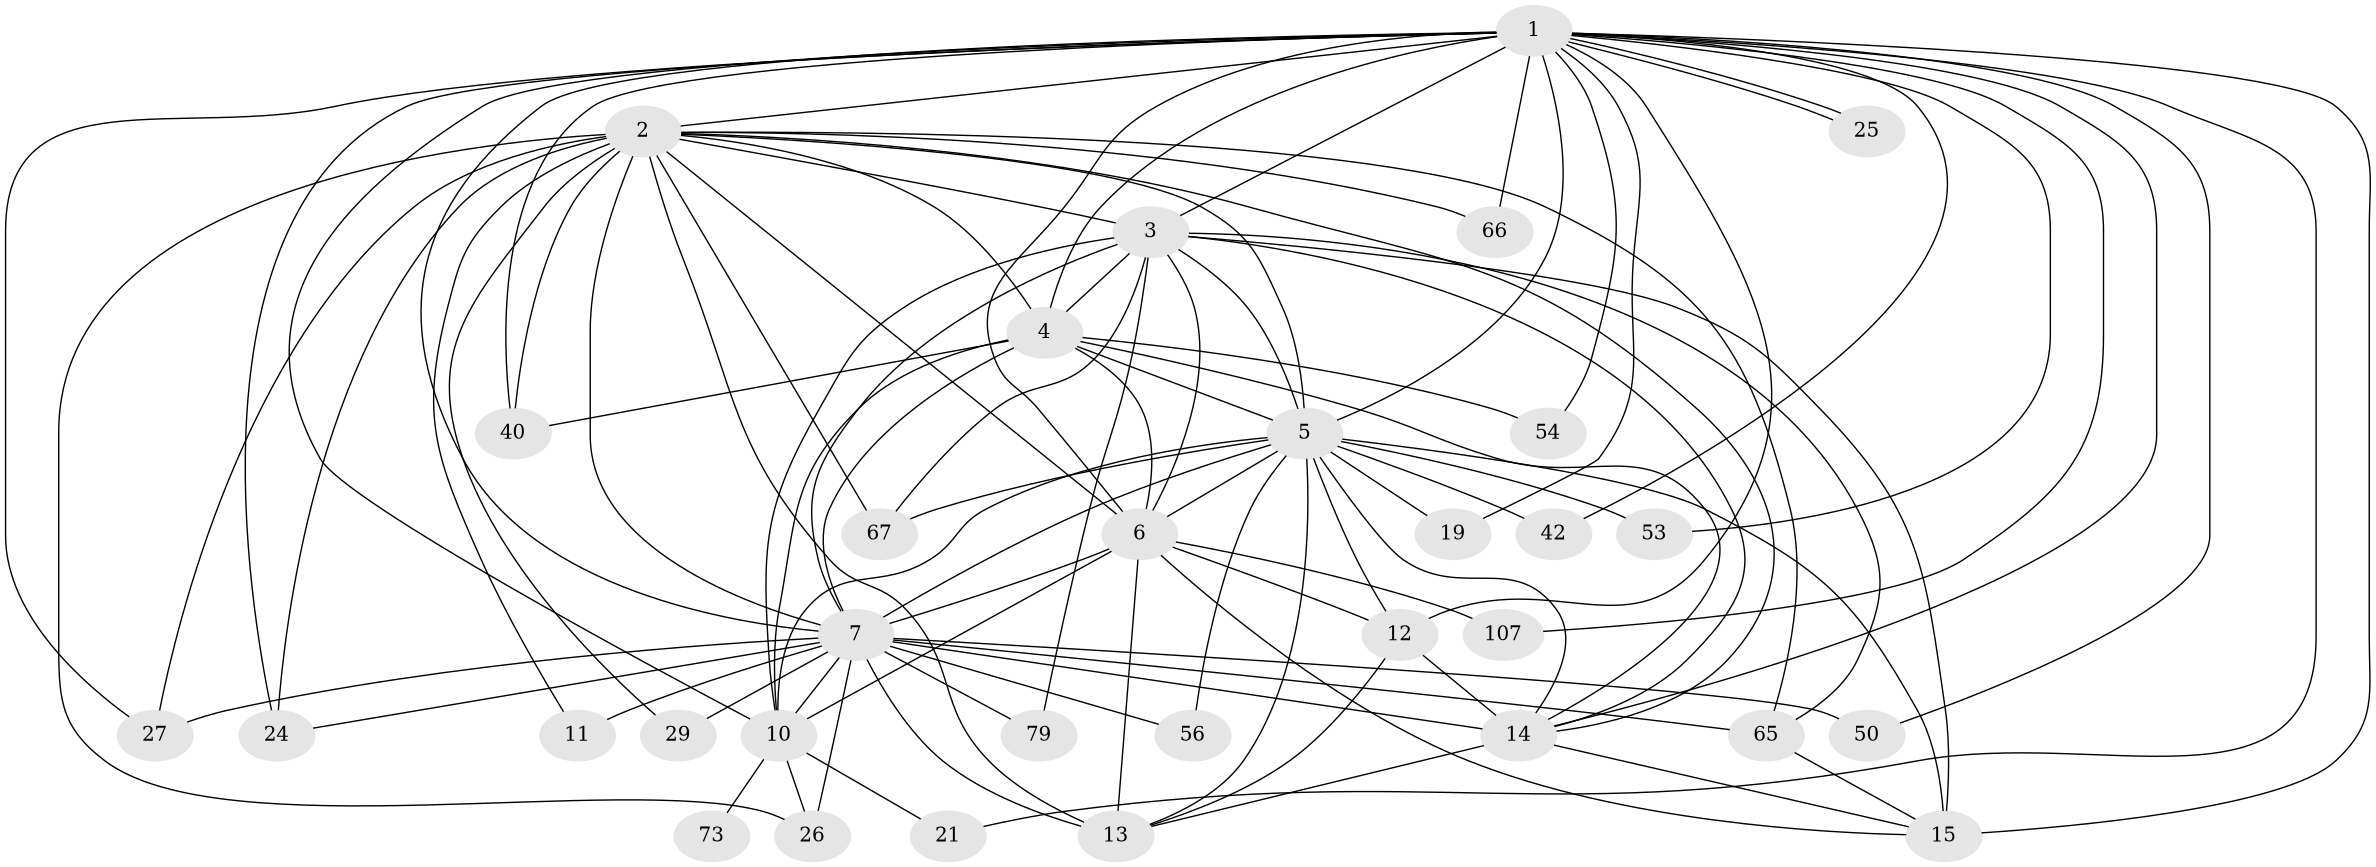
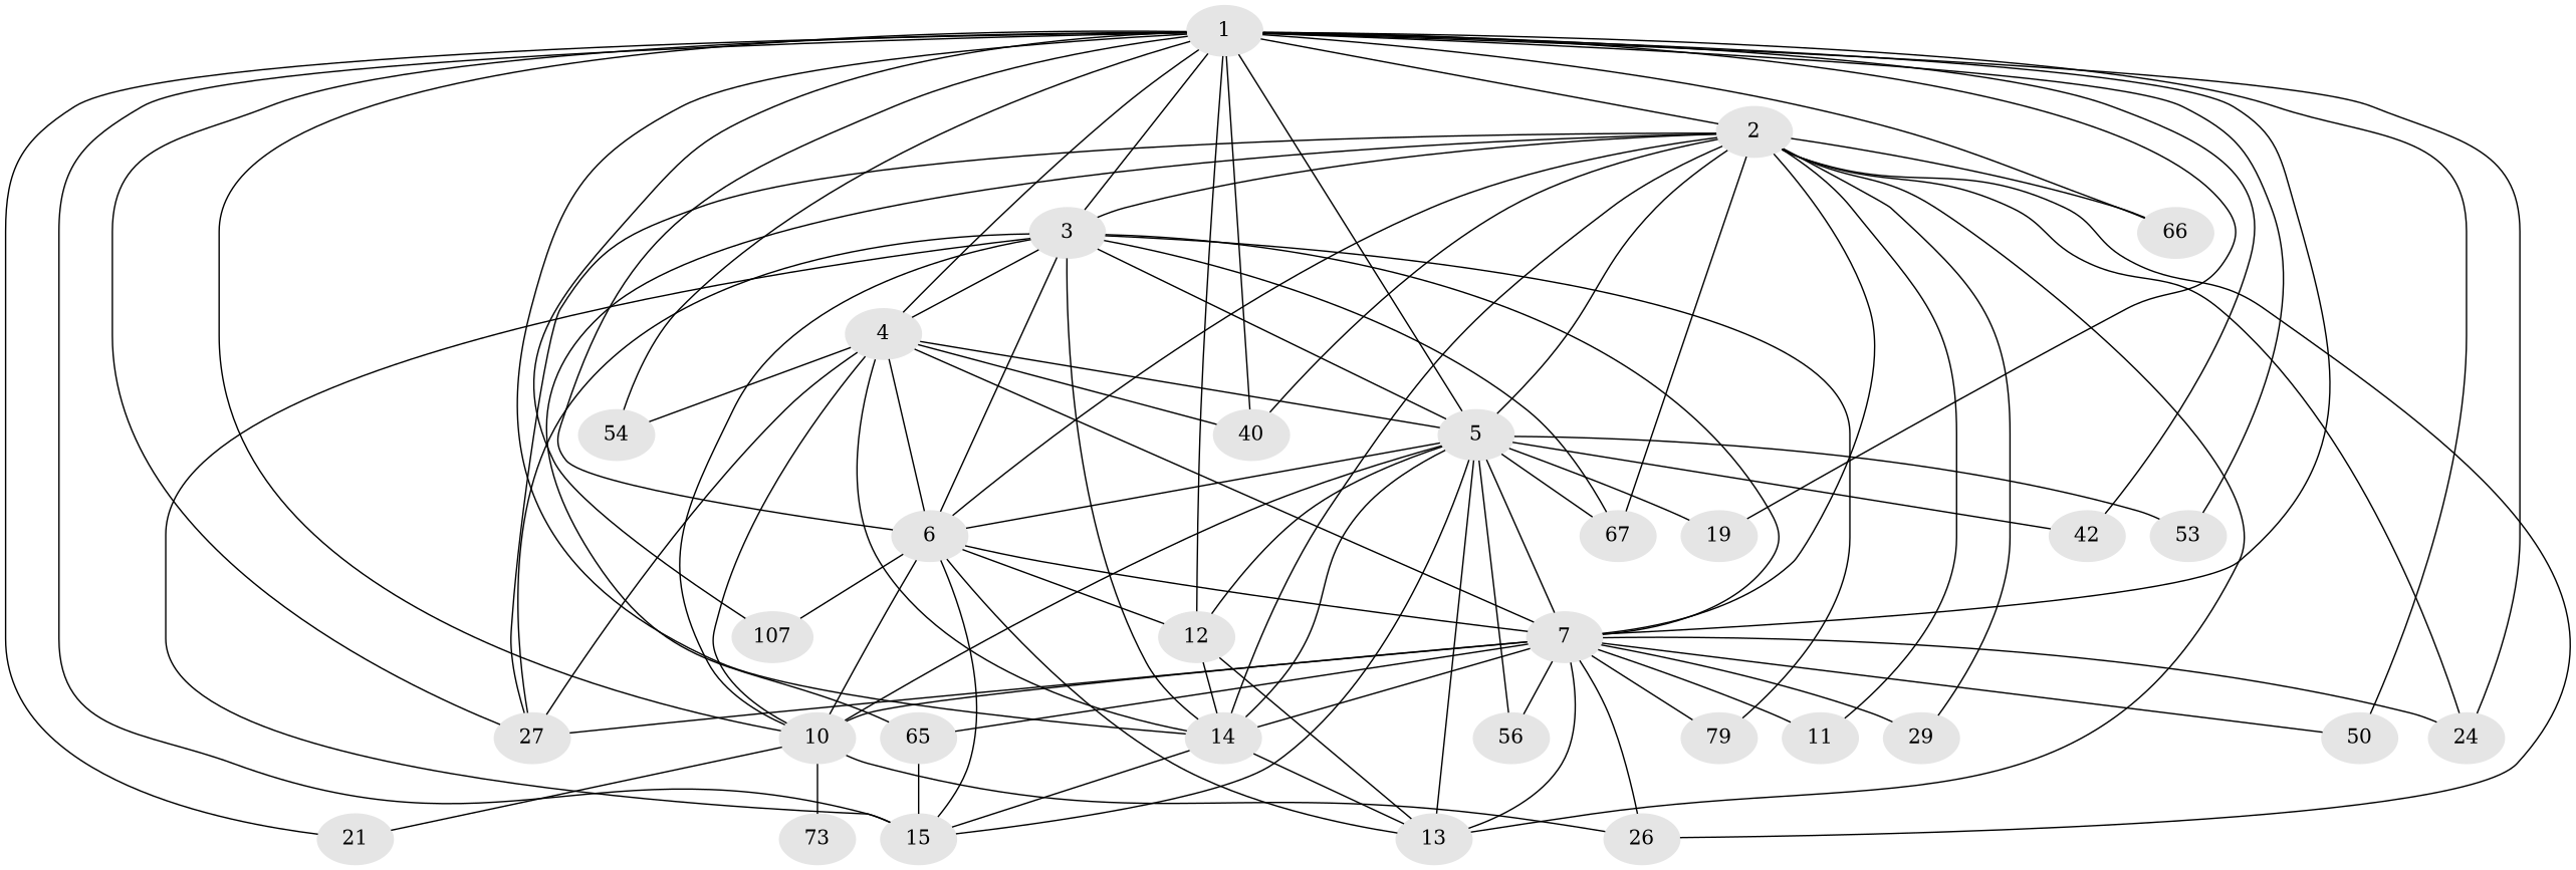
  graph {
    node [color=gray90 style=filled]
    1 [super="+38"]
    2
    3 [super="+43"]
    4
    5 [super="+55+57"]
    6 [super="+23"]
    7 [super="+9+37+8+22+46"]
    10 [super="+72+59+84"]
    12 [super="+44"]
    14 [super="+47+39+48+49"]
    15 [super="+90+98+64+63+34+45"]
    19
    n13 [label=50]
    21
    24 [super="+31"]
-   25
    27 [super="+87"]
    42
    53
    54
    66
    107
    40
    11 [super="+100"]
    13 [super="+60"]
    26
    29 [super="+58"]
    65
    67 [super="+71"]
    n30 [label=79]
    56 [super="+86+75+68"]
    73
    1 -- 2
    1 -- 3
    1 -- 4
    1 -- 5
    1 -- 6 [weight=2]
    1 -- 7 [weight=3]
    1 -- 10
    1 -- 12
    1 -- 14
    1 -- 15
    1 -- 19
    1 -- n13
    1 -- 21
    1 -- 24
-   1 -- 25
-   1 -- 25
    1 -- 27
    1 -- 42
    1 -- 53
    1 -- 54
    1 -- 66
    1 -- 107
    1 -- 40
    2 -- 3 [weight=2]
-   2 -- 4
+   27 -- 4
    2 -- 5 [weight=2]
    2 -- 6
    2 -- 7 [weight=5]
    2 -- 14
    2 -- 24
    2 -- 27
    2 -- 66
    2 -- 40
    2 -- 11
    2 -- 13
    2 -- 26
    2 -- 29
    2 -- 65
    2 -- 67
    3 -- 4
    3 -- 5
    3 -- 6 [weight=3]
    3 -- 7 [weight=8]
    3 -- 10
    3 -- 14
    3 -- 15 [weight=2]
-   3 -- 65
+   3 -- 27
    3 -- 67
    3 -- n30
    4 -- 5
    4 -- 6 [weight=2]
    4 -- 7 [weight=5]
    4 -- 10
    4 -- 14
    4 -- 54
    4 -- 40
    5 -- 6 [weight=3]
    5 -- 7 [weight=8]
    5 -- 10 [weight=2]
    5 -- 12
    5 -- 14
    5 -- 15 [weight=2]
    5 -- 19 [weight=2]
    5 -- 42
    5 -- 53
    5 -- 13
    5 -- 67
    5 -- 56
    6 -- 7 [weight=12]
    6 -- 10 [weight=2]
    6 -- 12
    6 -- 15
    6 -- 107
    6 -- 13
    7 -- 10 [weight=6]
    7 -- 14 [weight=3]
    7 -- n13
    7 -- 24
    7 -- 27 [weight=2]
    7 -- 11 [weight=2]
    7 -- 13 [weight=2]
    7 -- 26
    7 -- 29 [weight=2]
    7 -- 65
    7 -- n30
    7 -- 56 [weight=3]
    10 -- 21
    10 -- 26
    10 -- 73
    12 -- 14 [weight=2]
    12 -- 13
    14 -- 15
    14 -- 13
    65 -- 15 [weight=2]
  }
